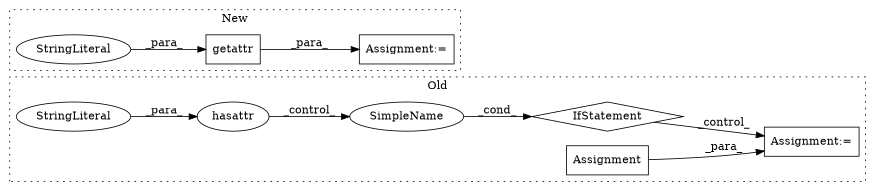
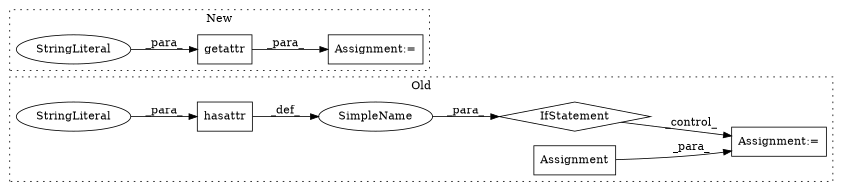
  digraph {
    rankdir=LR
    node [a=32 l="8,1" shape=box]
-   n1 [label=hasattr s="8660,8690" shape=ellipse]
+   n1 [label=hasattr s="8660,8690"]
    n2 [a=45 l=17 label=StringLiteral s=8673 shape=ellipse]
    n3 [a=25 l="4,2" label=IfStatement s="8656,8691" shape=diamond]
    n4 [a=42 label=SimpleName shape=ellipse l=""]
    n5 [a=7 l=1 label="Assignment:=" s=8716]
    n6 [a=22 l=20 label=Assignment s=8717]
    n7 [label=getattr s="9488,9534"]
    n8 [a=45 l=17 label=StringLiteral s=9501 shape=ellipse]
    n9 [a=7 l=1 label="Assignment:=" s=9487]
    subgraph cluster_1 {
      label=Old
      style=dotted
      n1
      n2
      n3
      n4
      n5
      n6
    }
    subgraph cluster_2 {
      label=New
      style=dotted
      n7
      n8
      n9
    }
-   n1 -> n4 [label=_control_]
+   n1 -> n4 [label=_def_]
    n2 -> n1 [label=_para_]
    n3 -> n5 [label=_control_]
-   n4 -> n3 [label=_cond_]
+   n4 -> n3 [label=_para_]
    n6 -> n5 [label=_para_]
    n7 -> n9 [label=_para_]
    n8 -> n7 [label=_para_]
  }
